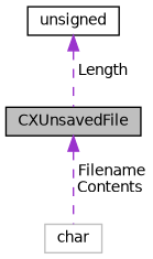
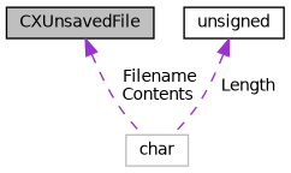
  digraph {
    node [color=black fontname=Helvetica fontsize=10 shape=record]
    edge [color=darkorchid3 dir=back fontname=Helvetica fontsize=10 labelfontname=Helvetica labelfontsize=10 style=dashed]
    n1 [fillcolor=grey75 fontcolor=black height=0.2 label=CXUnsavedFile style=filled width=0.4]
    n2 [color=grey75 height=0.2 label=char width=0.4]
    n3 [height=0.2 label=unsigned width=0.4]
    n1 -> n2 [label=" Filename\nContents"]
-   n3 -> n1 [label=" Length"]
+   n3 -> n2 [label=" Length"]
  }
